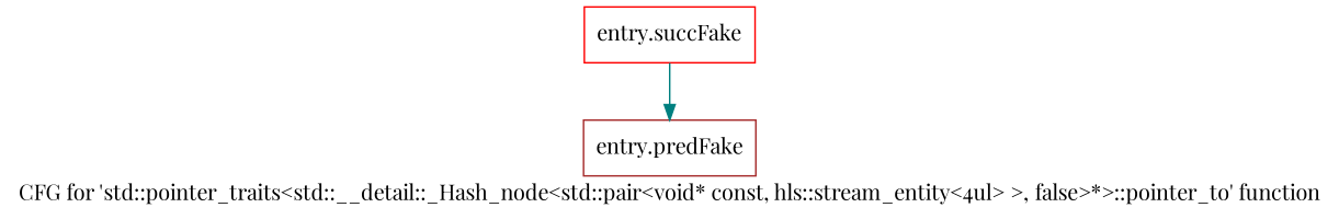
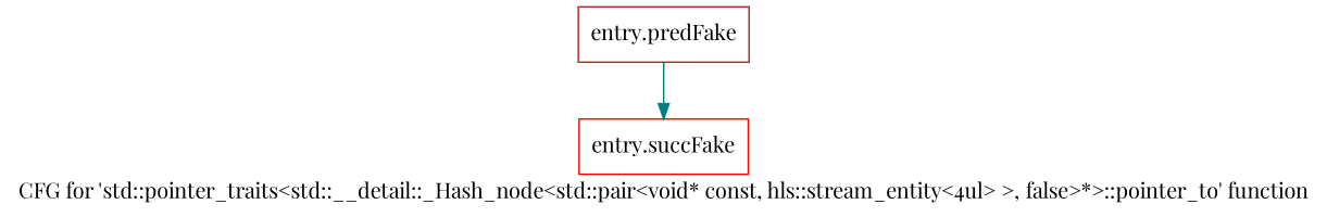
  digraph {
    label="CFG for 'std::pointer_traits\<std::__detail::_Hash_node\<std::pair\<void* const, hls::stream_entity\<4ul\> \>, false\>*\>::pointer_to' function"
    fontname="Playfair Display"
    node [shape=record fontname="Playfair Display"]
    n1 [label="{entry.predFake}" color=brown]
    n2 [filename="/tools/Xilinx/Vitis_HLS/2022.1/tps/lnx64/gcc-8.3.0/lib/gcc/x86_64-pc-linux-gnu/8.3.0/../../../../include/c++/8.3.0/bits/ptr_traits.h" label="{entry.succFake}" linenumber=142 color=red]
-   n2 -> n1 [execusionnum=0 filename="/tools/Xilinx/Vitis_HLS/2022.1/tps/lnx64/gcc-8.3.0/lib/gcc/x86_64-pc-linux-gnu/8.3.0/../../../../include/c++/8.3.0/bits/ptr_traits.h" color=teal style=solid fontname="Playfair Display"]
+   n1 -> n2 [execusionnum=0 filename="/tools/Xilinx/Vitis_HLS/2022.1/tps/lnx64/gcc-8.3.0/lib/gcc/x86_64-pc-linux-gnu/8.3.0/../../../../include/c++/8.3.0/bits/ptr_traits.h" color=teal style=solid fontname="Playfair Display"]
  }
